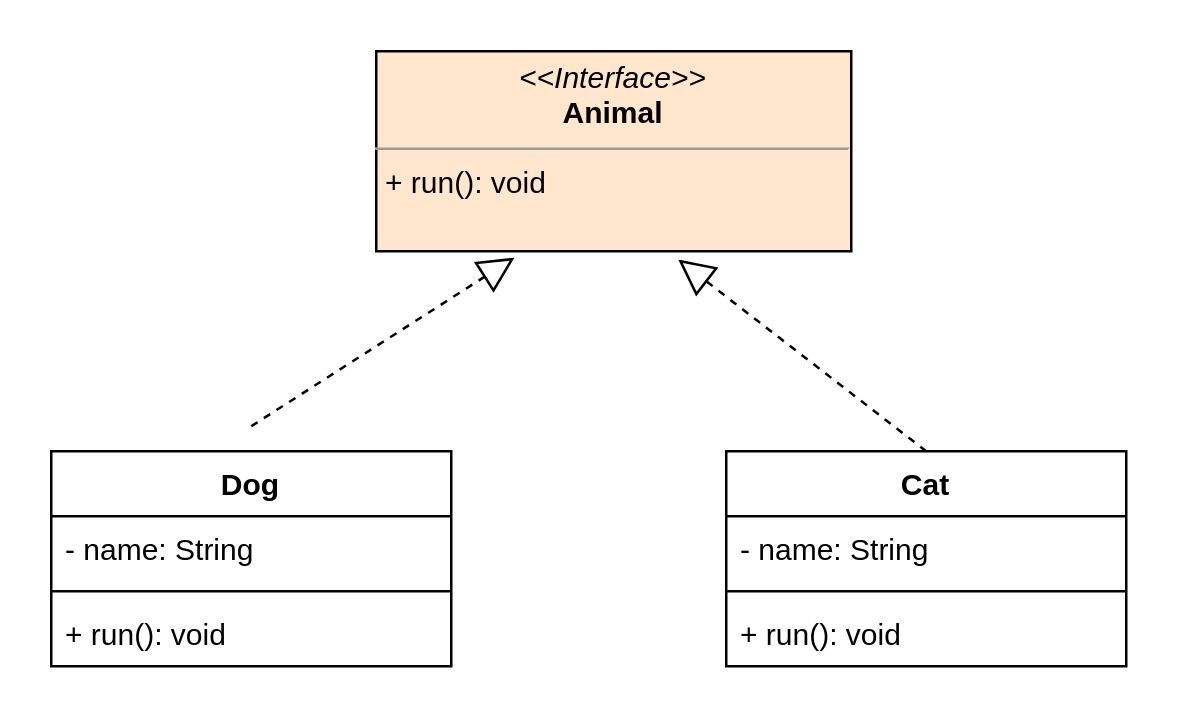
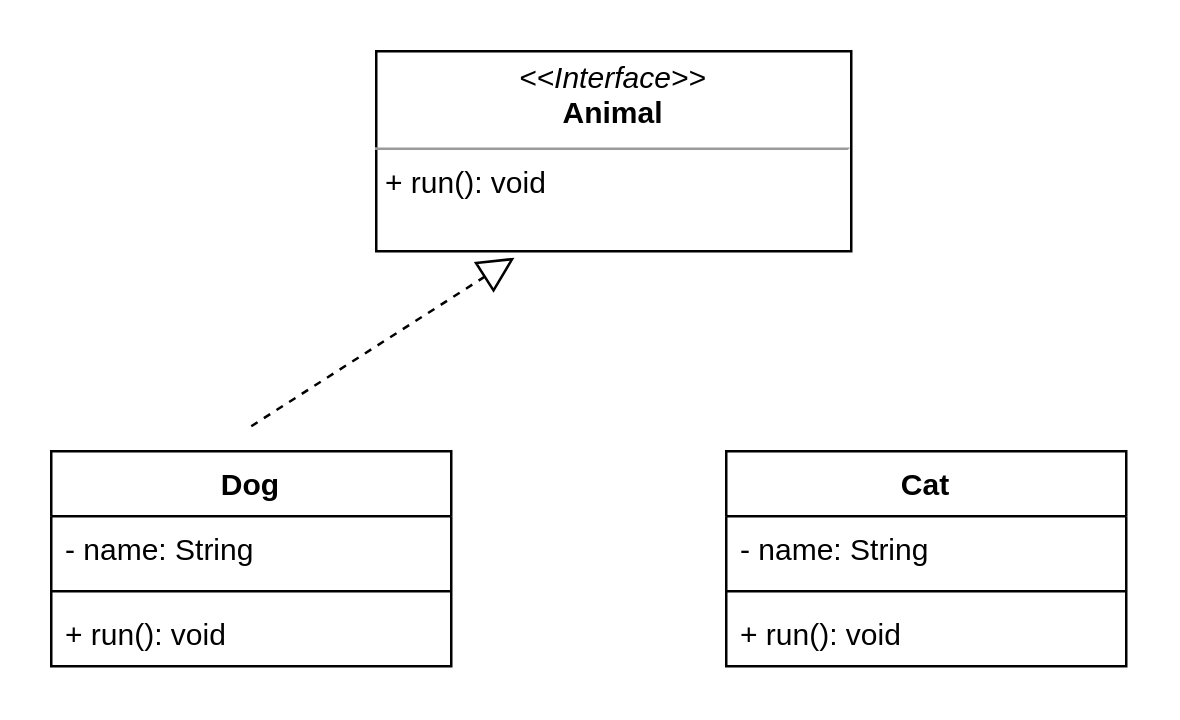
  <mxCell id="0" />
  <mxCell id="1" parent="0" />
- <mxCell id="2" value="&lt;p style=&quot;margin: 0px ; margin-top: 4px ; text-align: center&quot;&gt;&lt;i&gt;&amp;lt;&amp;lt;Interface&amp;gt;&amp;gt;&lt;/i&gt;&lt;br&gt;&lt;b&gt;Animal&lt;/b&gt;&lt;/p&gt;&lt;hr size=&quot;1&quot;&gt;&lt;p style=&quot;margin: 0px ; margin-left: 4px&quot;&gt;+ run(): void&lt;br&gt;&lt;/p&gt;" style="verticalAlign=top;align=left;overflow=fill;fontSize=12;fontFamily=Helvetica;html=1;fillColor=#ffe6cc;" vertex="1" parent="1"><mxGeometry x="150" y="20" width="190" height="80" as="geometry" /></mxCell>
+ <mxCell id="2" value="&lt;p style=&quot;margin: 0px ; margin-top: 4px ; text-align: center&quot;&gt;&lt;i&gt;&amp;lt;&amp;lt;Interface&amp;gt;&amp;gt;&lt;/i&gt;&lt;br&gt;&lt;b&gt;Animal&lt;/b&gt;&lt;/p&gt;&lt;hr size=&quot;1&quot;&gt;&lt;p style=&quot;margin: 0px ; margin-left: 4px&quot;&gt;+ run(): void&lt;br&gt;&lt;/p&gt;" style="verticalAlign=top;align=left;overflow=fill;fontSize=12;fontFamily=Helvetica;html=1;" vertex="1" parent="1"><mxGeometry x="150" y="20" width="190" height="80" as="geometry" /></mxCell>
  <mxCell id="3" value="Dog" style="swimlane;fontStyle=1;align=center;verticalAlign=top;childLayout=stackLayout;horizontal=1;startSize=26;horizontalStack=0;resizeParent=1;resizeParentMax=0;resizeLast=0;collapsible=1;marginBottom=0;fontColor=#000000;" vertex="1" parent="1"><mxGeometry x="20" y="180" width="160" height="86" as="geometry" /></mxCell>
  <mxCell id="4" value="- name: String" style="text;strokeColor=none;fillColor=none;align=left;verticalAlign=top;spacingLeft=4;spacingRight=4;overflow=hidden;rotatable=0;points=[[0,0.5],[1,0.5]];portConstraint=eastwest;" vertex="1" parent="3"><mxGeometry y="26" width="160" height="26" as="geometry" /></mxCell>
  <mxCell id="5" value="" style="line;strokeWidth=1;fillColor=none;align=left;verticalAlign=middle;spacingTop=-1;spacingLeft=3;spacingRight=3;rotatable=0;labelPosition=right;points=[];portConstraint=eastwest;" vertex="1" parent="3"><mxGeometry y="52" width="160" height="8" as="geometry" /></mxCell>
  <mxCell id="6" value="+ run(): void" style="text;strokeColor=none;fillColor=none;align=left;verticalAlign=top;spacingLeft=4;spacingRight=4;overflow=hidden;rotatable=0;points=[[0,0.5],[1,0.5]];portConstraint=eastwest;" vertex="1" parent="3"><mxGeometry y="60" width="160" height="26" as="geometry" /></mxCell>
  <mxCell id="7" value="Cat" style="swimlane;fontStyle=1;align=center;verticalAlign=top;childLayout=stackLayout;horizontal=1;startSize=26;horizontalStack=0;resizeParent=1;resizeParentMax=0;resizeLast=0;collapsible=1;marginBottom=0;fontColor=#000000;" vertex="1" parent="1"><mxGeometry x="290" y="180" width="160" height="86" as="geometry" /></mxCell>
  <mxCell id="8" value="- name: String" style="text;strokeColor=none;fillColor=none;align=left;verticalAlign=top;spacingLeft=4;spacingRight=4;overflow=hidden;rotatable=0;points=[[0,0.5],[1,0.5]];portConstraint=eastwest;" vertex="1" parent="7"><mxGeometry y="26" width="160" height="26" as="geometry" /></mxCell>
  <mxCell id="9" value="" style="line;strokeWidth=1;fillColor=none;align=left;verticalAlign=middle;spacingTop=-1;spacingLeft=3;spacingRight=3;rotatable=0;labelPosition=right;points=[];portConstraint=eastwest;" vertex="1" parent="7"><mxGeometry y="52" width="160" height="8" as="geometry" /></mxCell>
  <mxCell id="10" value="+ run(): void" style="text;strokeColor=none;fillColor=none;align=left;verticalAlign=top;spacingLeft=4;spacingRight=4;overflow=hidden;rotatable=0;points=[[0,0.5],[1,0.5]];portConstraint=eastwest;" vertex="1" parent="7"><mxGeometry y="60" width="160" height="26" as="geometry" /></mxCell>
  <mxCell id="11" value="" style="endArrow=block;dashed=1;endFill=0;endSize=12;html=1;fontColor=#000000;entryX=0.291;entryY=1.032;entryDx=0;entryDy=0;entryPerimeter=0;" edge="1" parent="1" target="2"><mxGeometry width="160" relative="1" as="geometry"><mxPoint x="100" y="170" as="sourcePoint" /><mxPoint x="110" y="140" as="targetPoint" /></mxGeometry></mxCell>
- <mxCell id="12" value="" style="endArrow=block;dashed=1;endFill=0;endSize=12;html=1;fontColor=#000000;entryX=0.636;entryY=1.042;entryDx=0;entryDy=0;entryPerimeter=0;exitX=0.5;exitY=0;exitDx=0;exitDy=0;" edge="1" parent="1" source="7" target="2"><mxGeometry width="160" relative="1" as="geometry"><mxPoint x="190" y="360" as="sourcePoint" /><mxPoint x="350" y="360" as="targetPoint" /></mxGeometry></mxCell>
